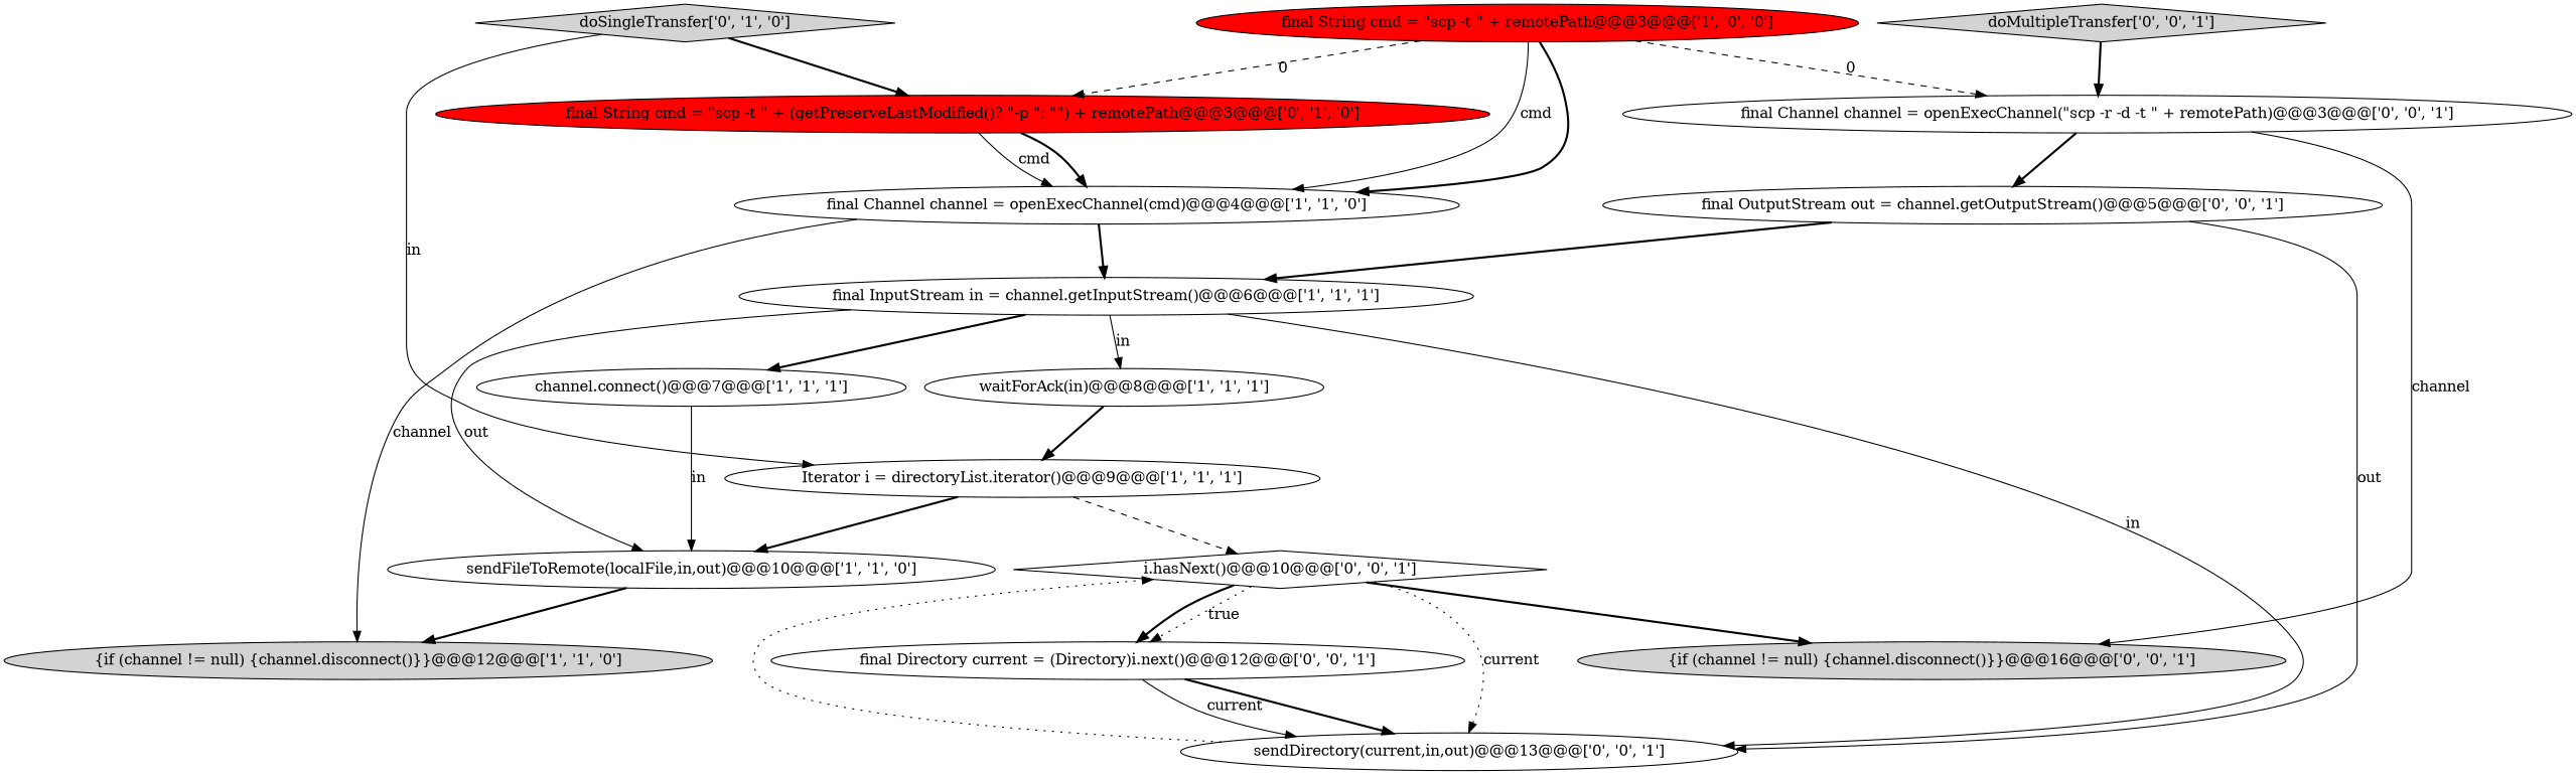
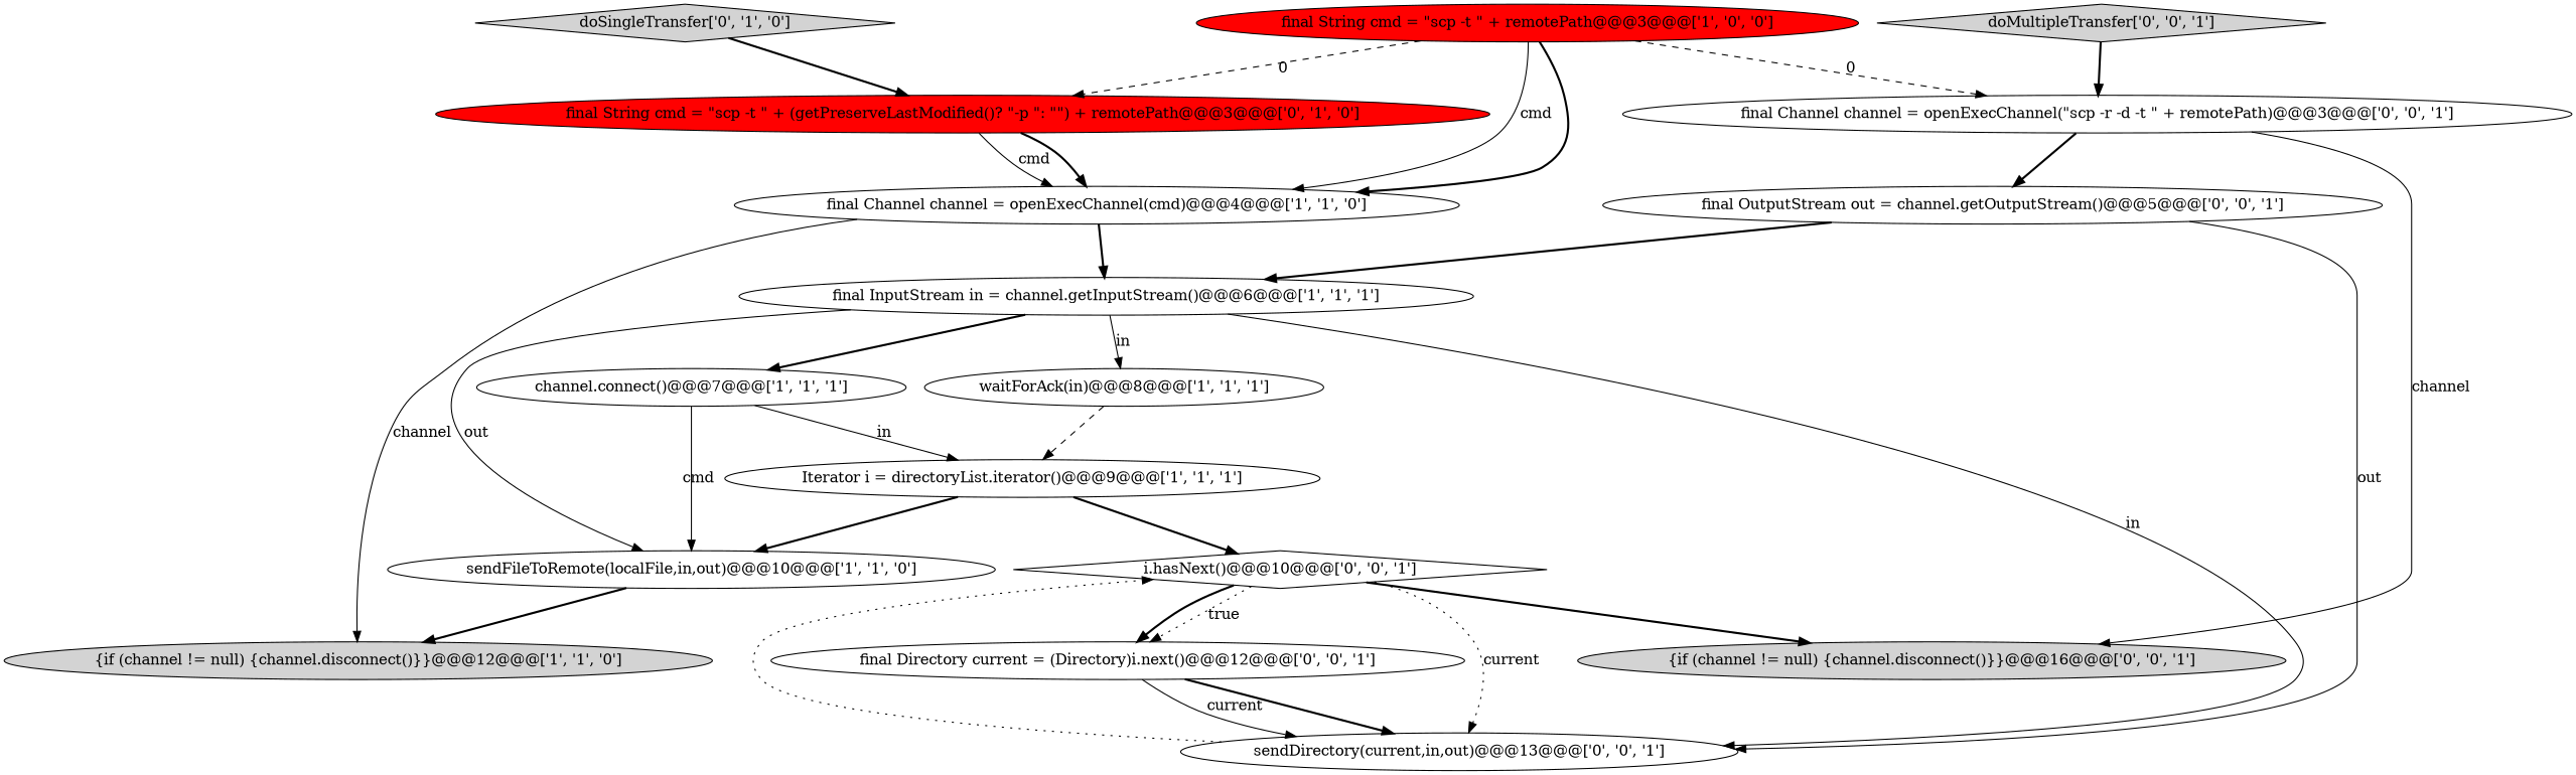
  digraph {
    node [fillcolor=white shape=ellipse style=filled]
    edge [style=bold]
    n1 [fillcolor=lightgray label="doSingleTransfer['0', '1', '0']" shape=diamond]
    n2 [fillcolor=red label="final String cmd = \"scp -t \" + (getPreserveLastModified()? \"-p \": \"\") + remotePath@@@3@@@['0', '1', '0']"]
    n3 [label="final Channel channel = openExecChannel(cmd)@@@4@@@['1', '1', '0']"]
    n4 [label="final InputStream in = channel.getInputStream()@@@6@@@['1', '1', '1']"]
    n5 [label="channel.connect()@@@7@@@['1', '1', '1']"]
    n6 [label="waitForAck(in)@@@8@@@['1', '1', '1']"]
    n7 [label="sendDirectory(current,in,out)@@@13@@@['0', '0', '1']"]
    n8 [label="sendFileToRemote(localFile,in,out)@@@10@@@['1', '1', '0']"]
    n9 [label="Iterator i = directoryList.iterator()@@@9@@@['1', '1', '1']"]
    n10 [label="i.hasNext()@@@10@@@['0', '0', '1']" shape=diamond]
    n11 [fillcolor=lightgray label="{if (channel != null) {channel.disconnect()}}@@@12@@@['1', '1', '0']"]
    n12 [fillcolor=lightgray label="doMultipleTransfer['0', '0', '1']" shape=diamond]
    n13 [label="final Channel channel = openExecChannel(\"scp -r -d -t \" + remotePath)@@@3@@@['0', '0', '1']"]
    n14 [fillcolor=lightgray label="{if (channel != null) {channel.disconnect()}}@@@16@@@['0', '0', '1']"]
    n15 [label="final OutputStream out = channel.getOutputStream()@@@5@@@['0', '0', '1']"]
    n16 [fillcolor=red label="final String cmd = \"scp -t \" + remotePath@@@3@@@['1', '0', '0']"]
    n17 [label="final Directory current = (Directory)i.next()@@@12@@@['0', '0', '1']"]
    n1 -> n2
    n2 -> n3
    n2 -> n3 [label=cmd style=solid]
    n3 -> n4
    n3 -> n11 [label=channel style=solid]
    n4 -> n5
    n4 -> n6 [label=in style=solid]
    n4 -> n7 [label=in style=solid]
    n4 -> n8 [label=out style=solid]
-   n5 -> n8 [label=in style=solid]
-   n1 -> n9 [label=in style=solid]
-   n6 -> n9
+   n5 -> n8 [label=cmd style=solid]
+   n5 -> n9 [label=in style=solid]
+   n6 -> n9 [style=dashed]
    n7 -> n10 [style=dotted]
    n8 -> n11
    n9 -> n8
-   n9 -> n10 [style=dashed]
+   n9 -> n10
    n10 -> n7 [label=current style=dotted]
    n10 -> n14
    n10 -> n17 [label=true style=dotted]
    n10 -> n17
    n12 -> n13
    n13 -> n14 [label=channel style=solid]
    n13 -> n15
    n15 -> n4
    n15 -> n7 [label=out style=solid]
    n16 -> n2 [label=0 style=dashed]
    n16 -> n3
    n16 -> n3 [label=cmd style=solid]
    n16 -> n13 [label=0 style=dashed]
    n17 -> n7
    n17 -> n7 [label=current style=solid]
  }
